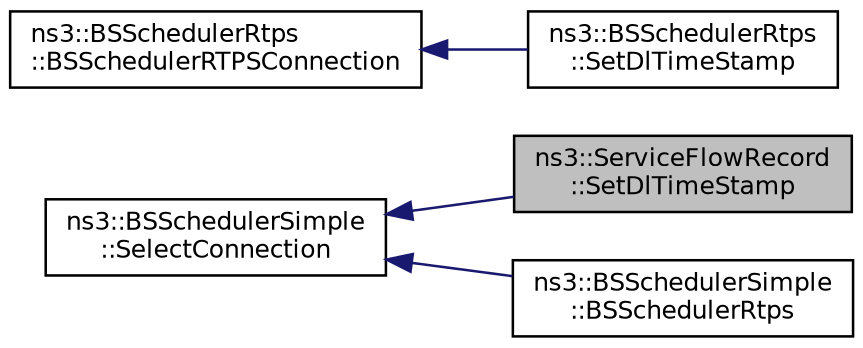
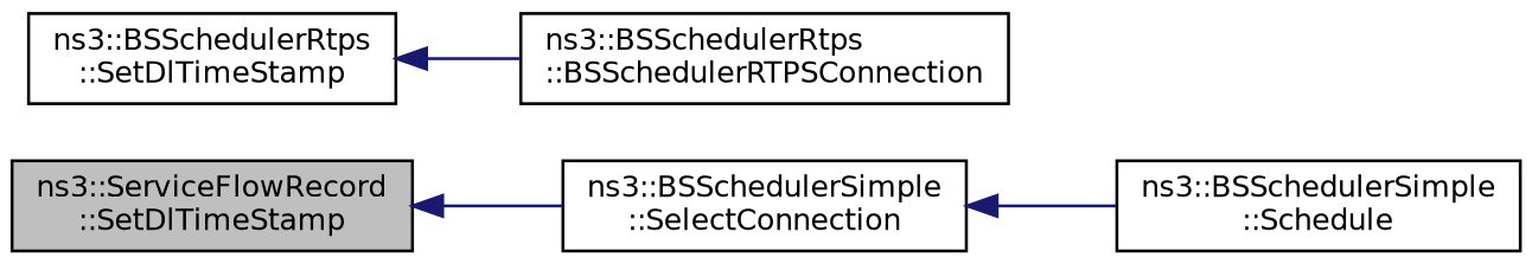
  digraph {
    rankdir=LR
    node [color=black fillcolor=white fontname=Helvetica fontsize=10 shape=record style=filled]
    edge [color=midnightblue dir=back fontname=Helvetica fontsize=10 labelfontname=Helvetica labelfontsize=10 style=solid]
    n1 [fillcolor=grey75 fontcolor=black height=0.2 label="ns3::ServiceFlowRecord\l::SetDlTimeStamp" width=0.4]
    n2 [height=0.2 label="ns3::BSSchedulerSimple\l::SelectConnection" width=0.4]
    n3 [height=0.2 label="ns3::BSSchedulerRtps\l::BSSchedulerRTPSConnection" width=0.4]
    n4 [height=0.2 label="ns3::BSSchedulerRtps\l::SetDlTimeStamp" width=0.4]
-   n5 [height=0.2 label="ns3::BSSchedulerSimple\l::BSSchedulerRtps" width=0.4]
-   n2 -> n1
+   n5 [height=0.2 label="ns3::BSSchedulerSimple\l::Schedule" width=0.4]
+   n1 -> n2
    n2 -> n5
-   n3 -> n4
+   n4 -> n3
  }
